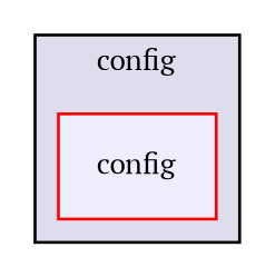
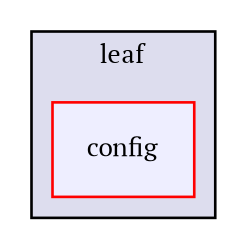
  digraph {
    compound=true
    fontname="PT Serif"
    n1 [fillcolor="#eeeeff" fontname="PT Serif" fontsize=10 label=config pencolor=black shape=box style=filled color=red]
    subgraph cluster_1 {
      bgcolor="#ddddee"
      fontsize=10
-     label=config
+     label=leaf
      pencolor=black
      n1
    }
  }
